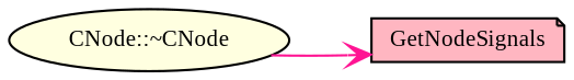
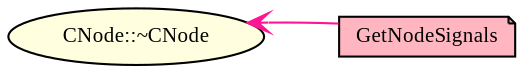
  digraph {
    rankdir=LR
    fontname="Liberation Serif"
    node [color=black fontname="Liberation Serif" fontsize=10 style=filled]
    n1 [fillcolor=lightyellow fontcolor=black height=0.2 label="CNode::~CNode" shape=ellipse width=0.4]
    n2 [fillcolor=lightpink height=0.2 label=GetNodeSignals shape=note width=0.4]
-   n1 -> n2 [color=deeppink fontname="Liberation Serif" fontsize=10 labelfontname=Helvetica labelfontsize=10 style=solid arrowhead=vee]
+   n2 -> n1 [color=deeppink fontname="Liberation Serif" fontsize=10 labelfontname=Helvetica labelfontsize=10 style=solid arrowhead=vee]
  }
